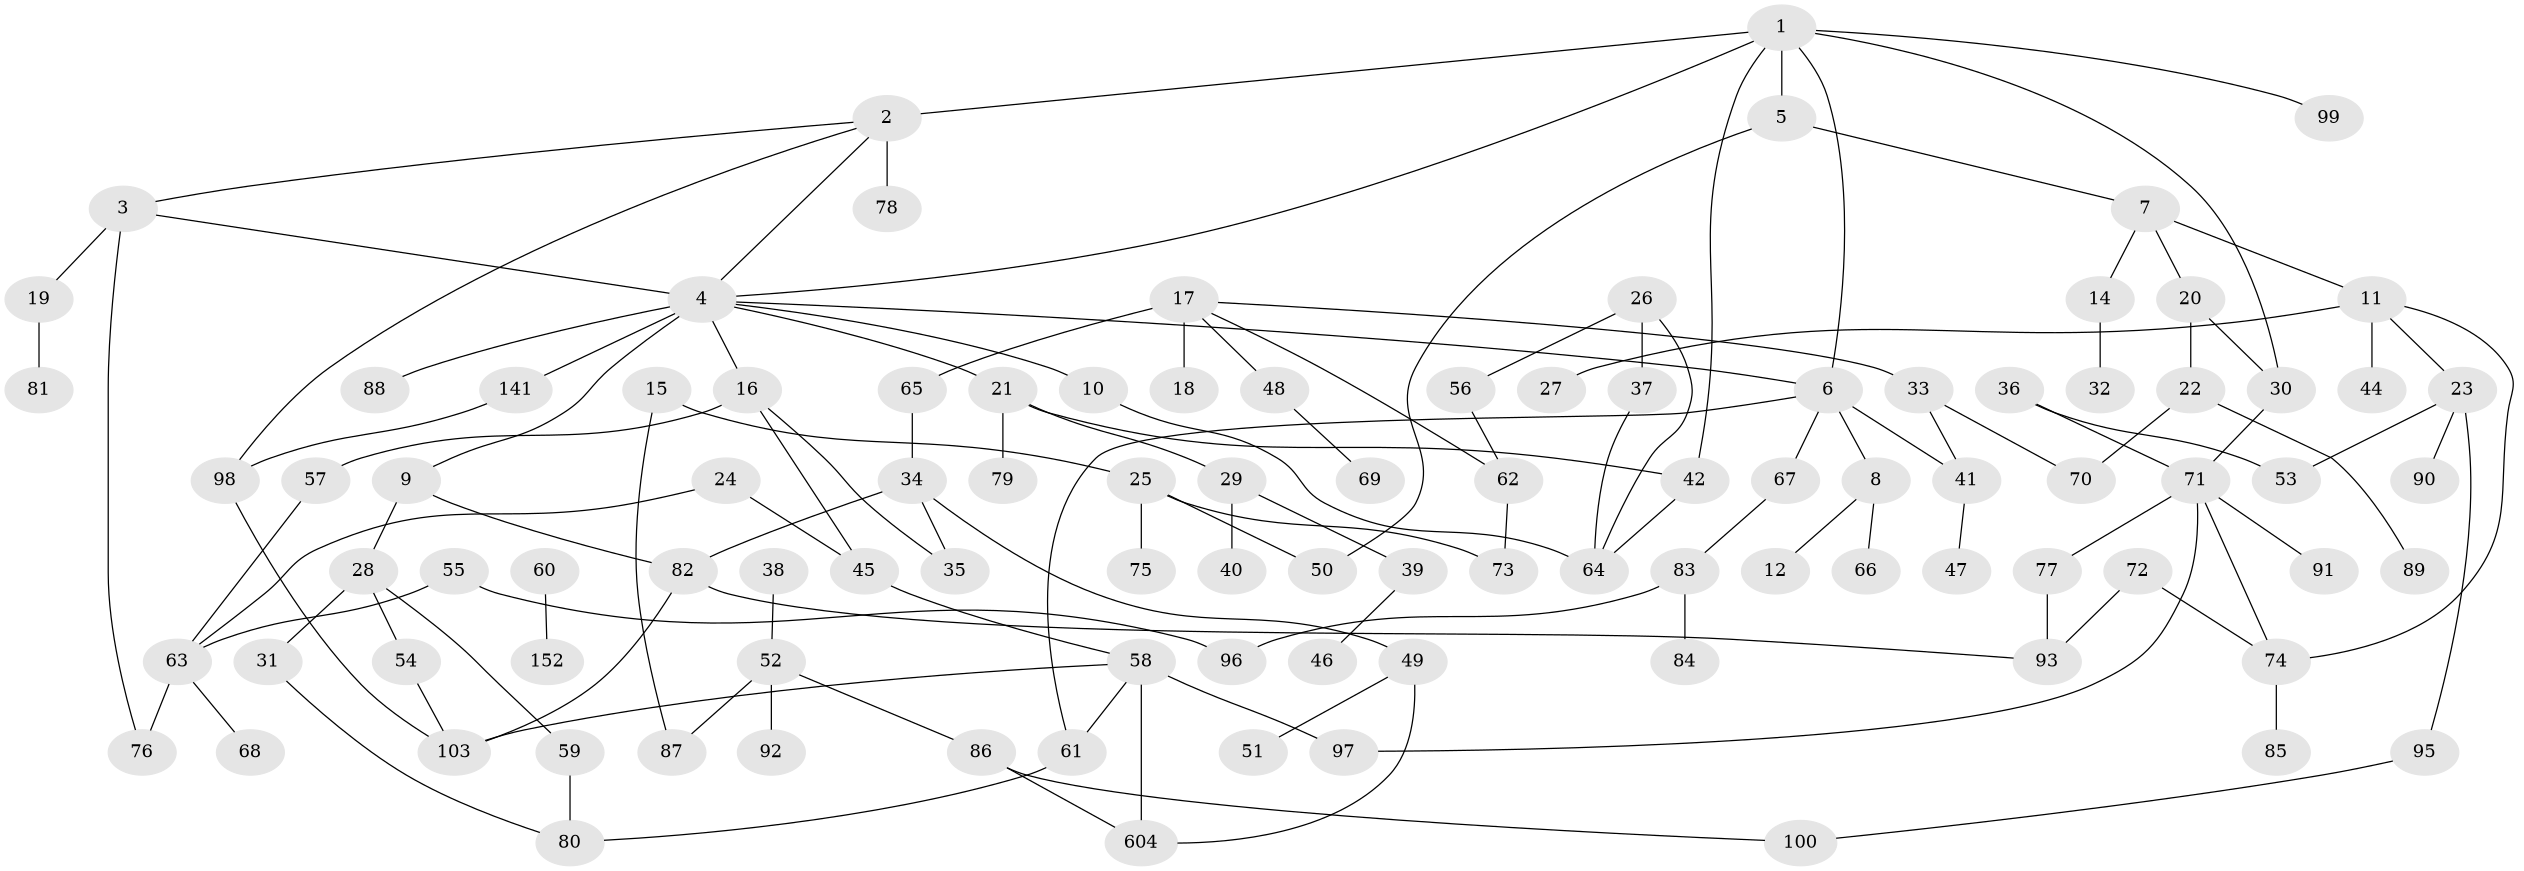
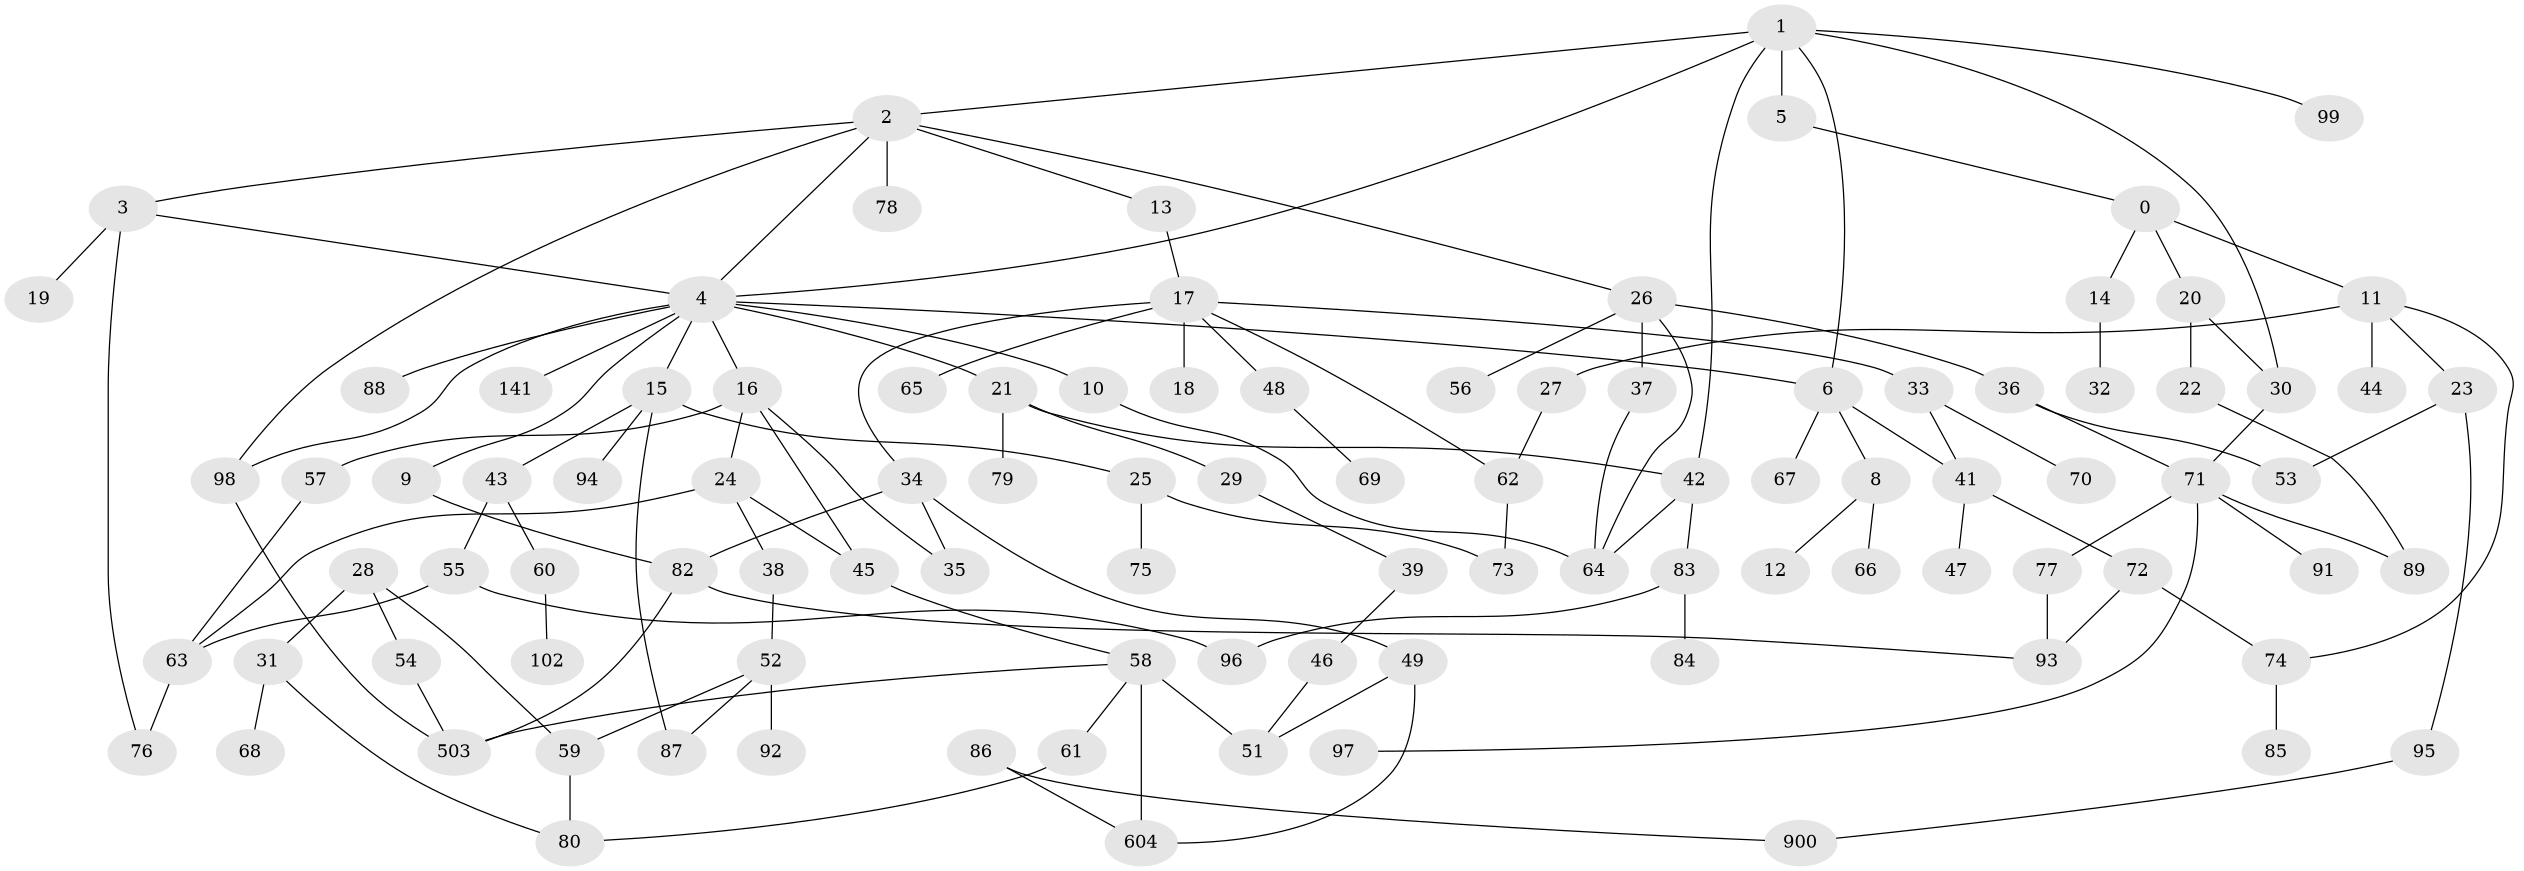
  graph {
    node [color=gray90 style=filled]
    1
    2
    4
    5
    6
    30
    42
    99
    3
+   13
    26
    78
    98
    9
    10
    15
    16
    21
    88
    n20 [label=141]
-   7
-   50
+   7 [label=0]
    8
    41
    61
    67
    71
    64
    19
    76
    17
    36
    37
    56
-   103
-   81
+   103 [label=503]
    28
    82
    25
+   43
    87
+   94
    24
    35
    45
    57
    29
    79
    11
    14
    20
    12
    66
    47
    72
    80
    83
    23
    27
    44
    74
    32
    22
    31
    54
    59
    93
    53
-   90
    95
    62
    85
    18
    33
    34
    48
    65
    73
    75
    55
    60
    38
    63
    58
    70
    49
    69
    89
    39
-   40
-   100
+   100 [label=900]
    52
    68
    46
    97
    77
    91
    51
    n99 [label=604]
    86
    92
    96
-   102 [label=152]
+   102
    84
    1 -- 2
    1 -- 4
    1 -- 5
    1 -- 6
    1 -- 30
    1 -- 42
    1 -- 99
    2 -- 4
    2 -- 3
+   2 -- 13
+   2 -- 26
    2 -- 78
    2 -- 98
    4 -- 6
-   n20 -- 98
+   4 -- 98
    4 -- 9
    4 -- 10
+   4 -- 15
    4 -- 16
    4 -- 21
    4 -- 88
    4 -- n20
    5 -- 7
-   5 -- 50
    6 -- 8
    6 -- 41
-   6 -- 61
    6 -- 67
    30 -- 71
    42 -- 64
    3 -- 4
    3 -- 19
    3 -- 76
+   13 -- 17
    26 -- 64
+   26 -- 36
    26 -- 37
    26 -- 56
    98 -- 103
-   9 -- 28
    9 -- 82
    10 -- 64
    15 -- 25
+   15 -- 43
    15 -- 87
+   15 -- 94
+   16 -- 24
    16 -- 35
    16 -- 45
    16 -- 57
    21 -- 42
    21 -- 29
    21 -- 79
    7 -- 11
    7 -- 14
    7 -- 20
    8 -- 12
    8 -- 66
    41 -- 47
+   41 -- 72
    61 -- 80
-   67 -- 83
-   71 -- 74
+   42 -- 83
+   71 -- 89
    71 -- 97
    71 -- 77
    71 -- 91
-   19 -- 81
    17 -- 62
    17 -- 18
    17 -- 33
-   65 -- 34
+   17 -- 34
    17 -- 48
    17 -- 65
    36 -- 71
    36 -- 53
    37 -- 64
    28 -- 31
    28 -- 54
    28 -- 59
    82 -- 103
    82 -- 93
-   25 -- 50
    25 -- 73
    25 -- 75
+   43 -- 55
+   43 -- 60
    24 -- 45
+   24 -- 38
    24 -- 63
    45 -- 58
    57 -- 63
    29 -- 39
-   29 -- 40
    11 -- 23
    11 -- 27
    11 -- 44
    11 -- 74
    14 -- 32
    20 -- 30
    20 -- 22
    72 -- 74
    72 -- 93
    83 -- 96
    83 -- 84
    23 -- 53
-   23 -- 90
    23 -- 95
-   56 -- 62
+   27 -- 62
    74 -- 85
-   22 -- 70
    22 -- 89
    31 -- 80
-   63 -- 68
+   31 -- 68
    54 -- 103
    59 -- 80
    95 -- 100
    62 -- 73
    33 -- 41
    33 -- 70
    34 -- 82
    34 -- 35
    34 -- 49
    48 -- 69
    55 -- 63
    55 -- 96
    60 -- 102
    38 -- 52
    63 -- 76
    58 -- 61
    58 -- 103
-   58 -- 97
+   58 -- 51
    58 -- n99
    49 -- 51
    49 -- n99
    39 -- 46
    52 -- 87
-   52 -- 86
+   52 -- 59
    52 -- 92
+   46 -- 51
    77 -- 93
    86 -- 100
    86 -- n99
  }
